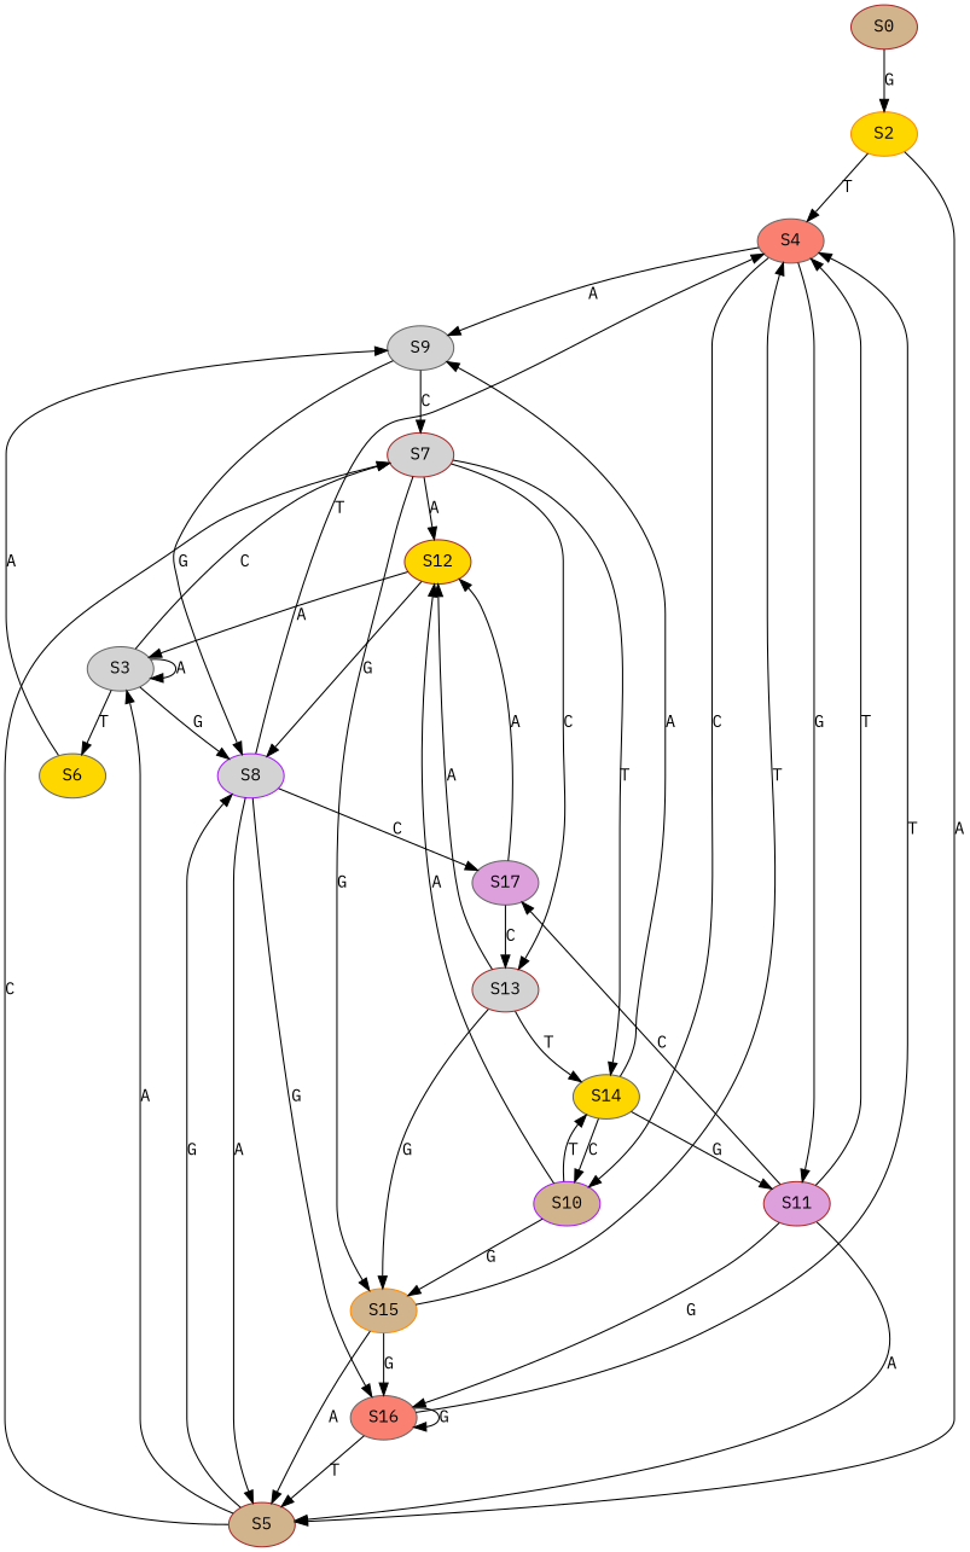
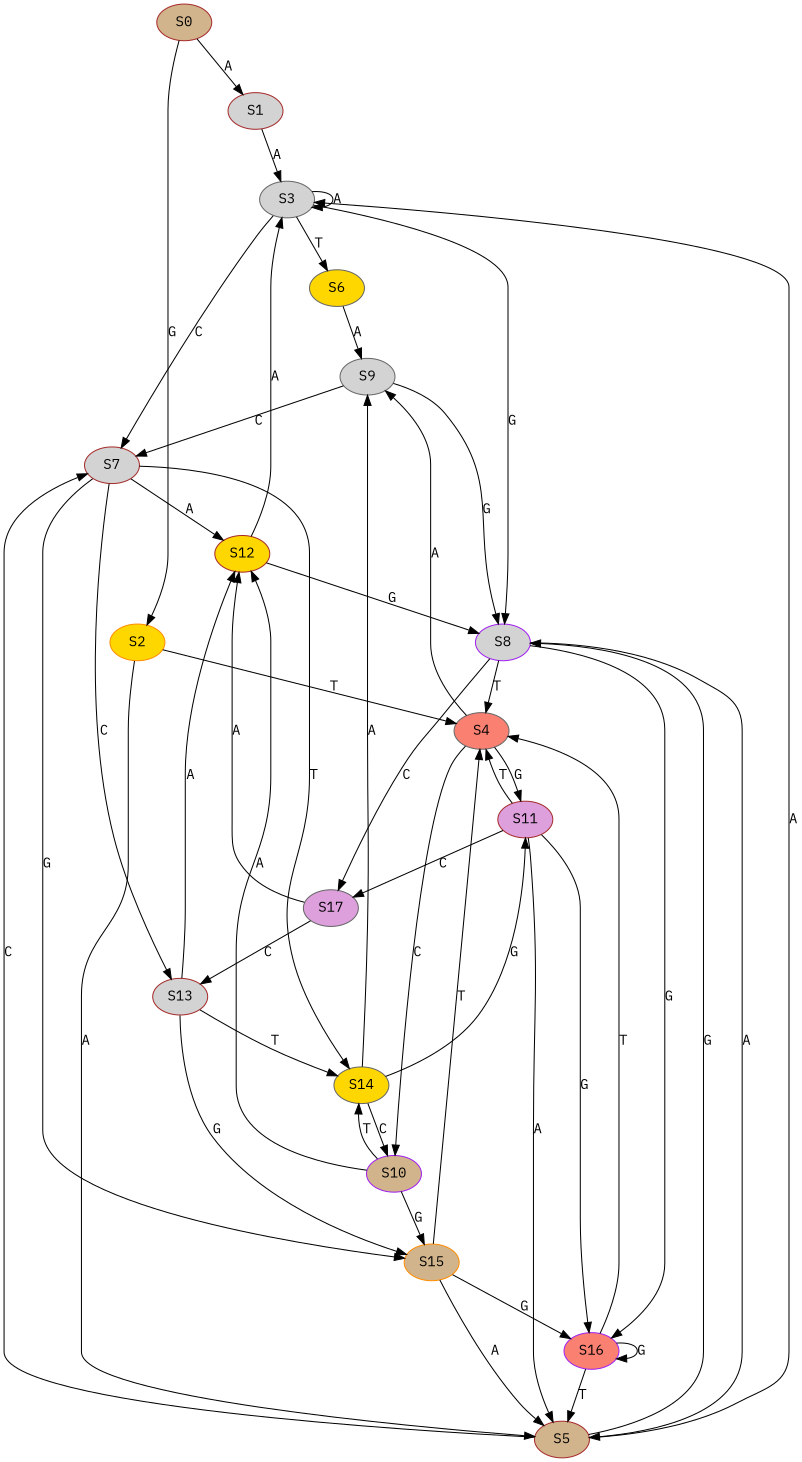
  strict digraph {
    fontname="IBM Plex Mono"
    node [color=brown fillcolor=lightgrey fontname="IBM Plex Mono" style=filled]
    edge [fontname="IBM Plex Mono"]
    S0 [fillcolor=tan]
+   S1
    S2 [color=darkorange fillcolor=gold]
    S3 [color=gray40]
    S4 [color=gray40 fillcolor=salmon]
    S5 [fillcolor=tan]
    S6 [color=gray40 fillcolor=gold]
    S7
    S8 [color=purple]
    S9 [color=gray40]
    S10 [color=purple fillcolor=tan]
    S11 [fillcolor=plum]
    S12 [fillcolor=gold]
    S13
    S14 [color=gray40 fillcolor=gold]
    S15 [color=darkorange fillcolor=tan]
-   S16 [color=gray40 fillcolor=salmon]
+   S16 [color=purple fillcolor=salmon]
    S17 [color=gray40 fillcolor=plum]
+   S0 -> S1 [label=A]
    S0 -> S2 [label=G]
+   S1 -> S3 [label=A]
    S2 -> S4 [label=T]
    S2 -> S5 [label=A]
    S3 -> S3 [label=A]
    S3 -> S6 [label=T]
    S3 -> S7 [label=C]
    S3 -> S8 [label=G]
    S4 -> S9 [label=A]
    S4 -> S10 [label=C]
    S4 -> S11 [label=G]
    S5 -> S3 [label=A]
    S5 -> S7 [label=C]
    S5 -> S8 [label=G]
    S6 -> S9 [label=A]
    S7 -> S12 [label=A]
    S7 -> S13 [label=C]
    S7 -> S14 [label=T]
    S7 -> S15 [label=G]
    S8 -> S4 [label=T]
    S8 -> S5 [label=A]
    S8 -> S16 [label=G]
    S8 -> S17 [label=C]
    S9 -> S7 [label=C]
    S9 -> S8 [label=G]
    S10 -> S12 [label=A]
    S10 -> S14 [label=T]
    S10 -> S15 [label=G]
    S11 -> S4 [label=T]
    S11 -> S5 [label=A]
    S11 -> S16 [label=G]
    S11 -> S17 [label=C]
    S12 -> S3 [label=A]
    S12 -> S8 [label=G]
    S13 -> S12 [label=A]
    S13 -> S14 [label=T]
    S13 -> S15 [label=G]
    S14 -> S9 [label=A]
    S14 -> S10 [label=C]
    S14 -> S11 [label=G]
    S15 -> S4 [label=T]
    S15 -> S5 [label=A]
    S15 -> S16 [label=G]
    S16 -> S4 [label=T]
    S16 -> S5 [label=T]
    S16 -> S16 [label=G]
    S17 -> S12 [label=A]
    S17 -> S13 [label=C]
  }
